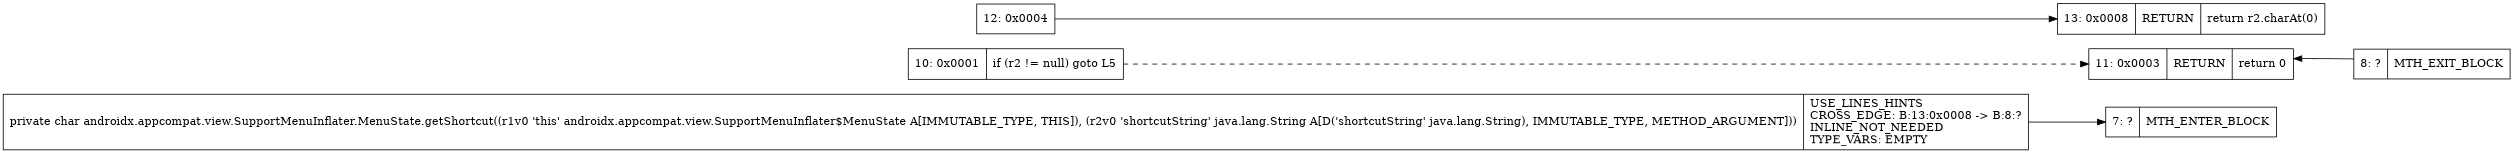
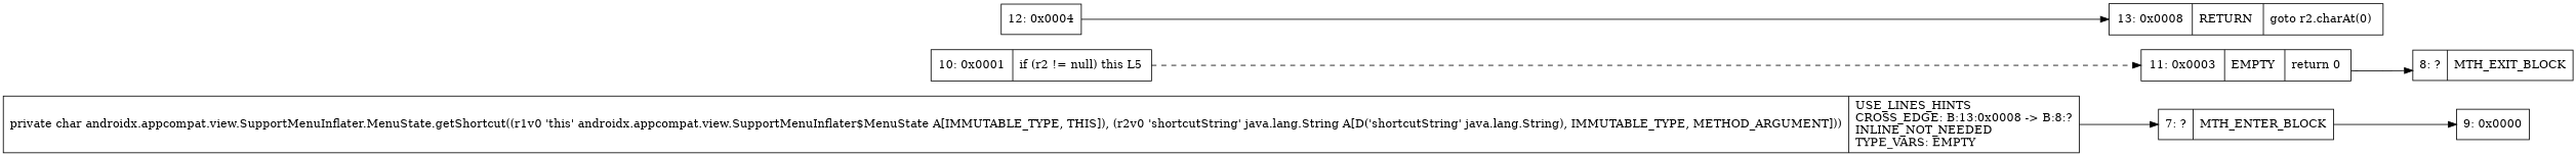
  digraph {
    rankdir=LR
    node [shape=record]
    n1 [label="{7\:\ ?|MTH_ENTER_BLOCK\l}"]
-   n3 [label="{10\:\ 0x0001|if (r2 != null) goto L5\l}"]
-   n4 [label="{11\:\ 0x0003|RETURN\l|return 0\l}"]
+   n2 [label="{9\:\ 0x0000}"]
+   n3 [label="{10\:\ 0x0001|if (r2 != null) this L5\l}"]
+   n4 [label="{11\:\ 0x0003|EMPTY\l|return 0\l}"]
    n5 [label="{8\:\ ?|MTH_EXIT_BLOCK\l}"]
    n6 [label="{12\:\ 0x0004}"]
-   n7 [label="{13\:\ 0x0008|RETURN\l|return r2.charAt(0)\l}"]
+   n7 [label="{13\:\ 0x0008|RETURN\l|goto r2.charAt(0)\l}"]
    n8 [label="{private char androidx.appcompat.view.SupportMenuInflater.MenuState.getShortcut((r1v0 'this' androidx.appcompat.view.SupportMenuInflater$MenuState A[IMMUTABLE_TYPE, THIS]), (r2v0 'shortcutString' java.lang.String A[D('shortcutString' java.lang.String), IMMUTABLE_TYPE, METHOD_ARGUMENT]))  | USE_LINES_HINTS\lCROSS_EDGE: B:13:0x0008 \-\> B:8:?\lINLINE_NOT_NEEDED\lTYPE_VARS: EMPTY\l}"]
+   n1 -> n2
    n3 -> n4 [style=dashed]
-   n5 -> n4
+   n4 -> n5
    n6 -> n7
    n8 -> n1
  }
